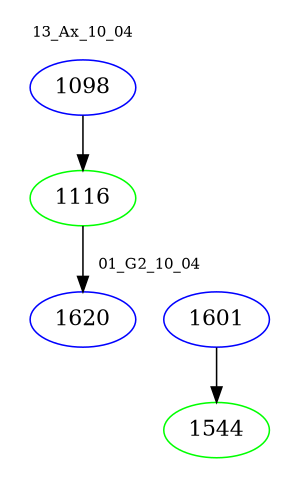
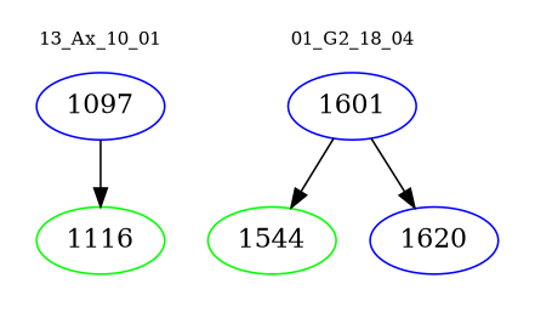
  digraph {
    node [color=blue]
    edge [color=black]
-   n1 [label=1098]
+   n1 [label=1097]
    n2 [color=green label=1116]
    n3 [label=1601]
    n4 [color=green label=1544]
    n5 [label=1620]
    subgraph cluster_1 {
      color=white
      fontsize=10
-     label="13_Ax_10_04"
+     label="13_Ax_10_01"
      n1
      n2
    }
    subgraph cluster_2 {
      color=white
      fontsize=10
-     label="01_G2_10_04"
+     label="01_G2_18_04"
      n3
      n4
      n5
    }
    n1 -> n2
    n3 -> n4
-   n2 -> n5
+   n3 -> n5
  }
